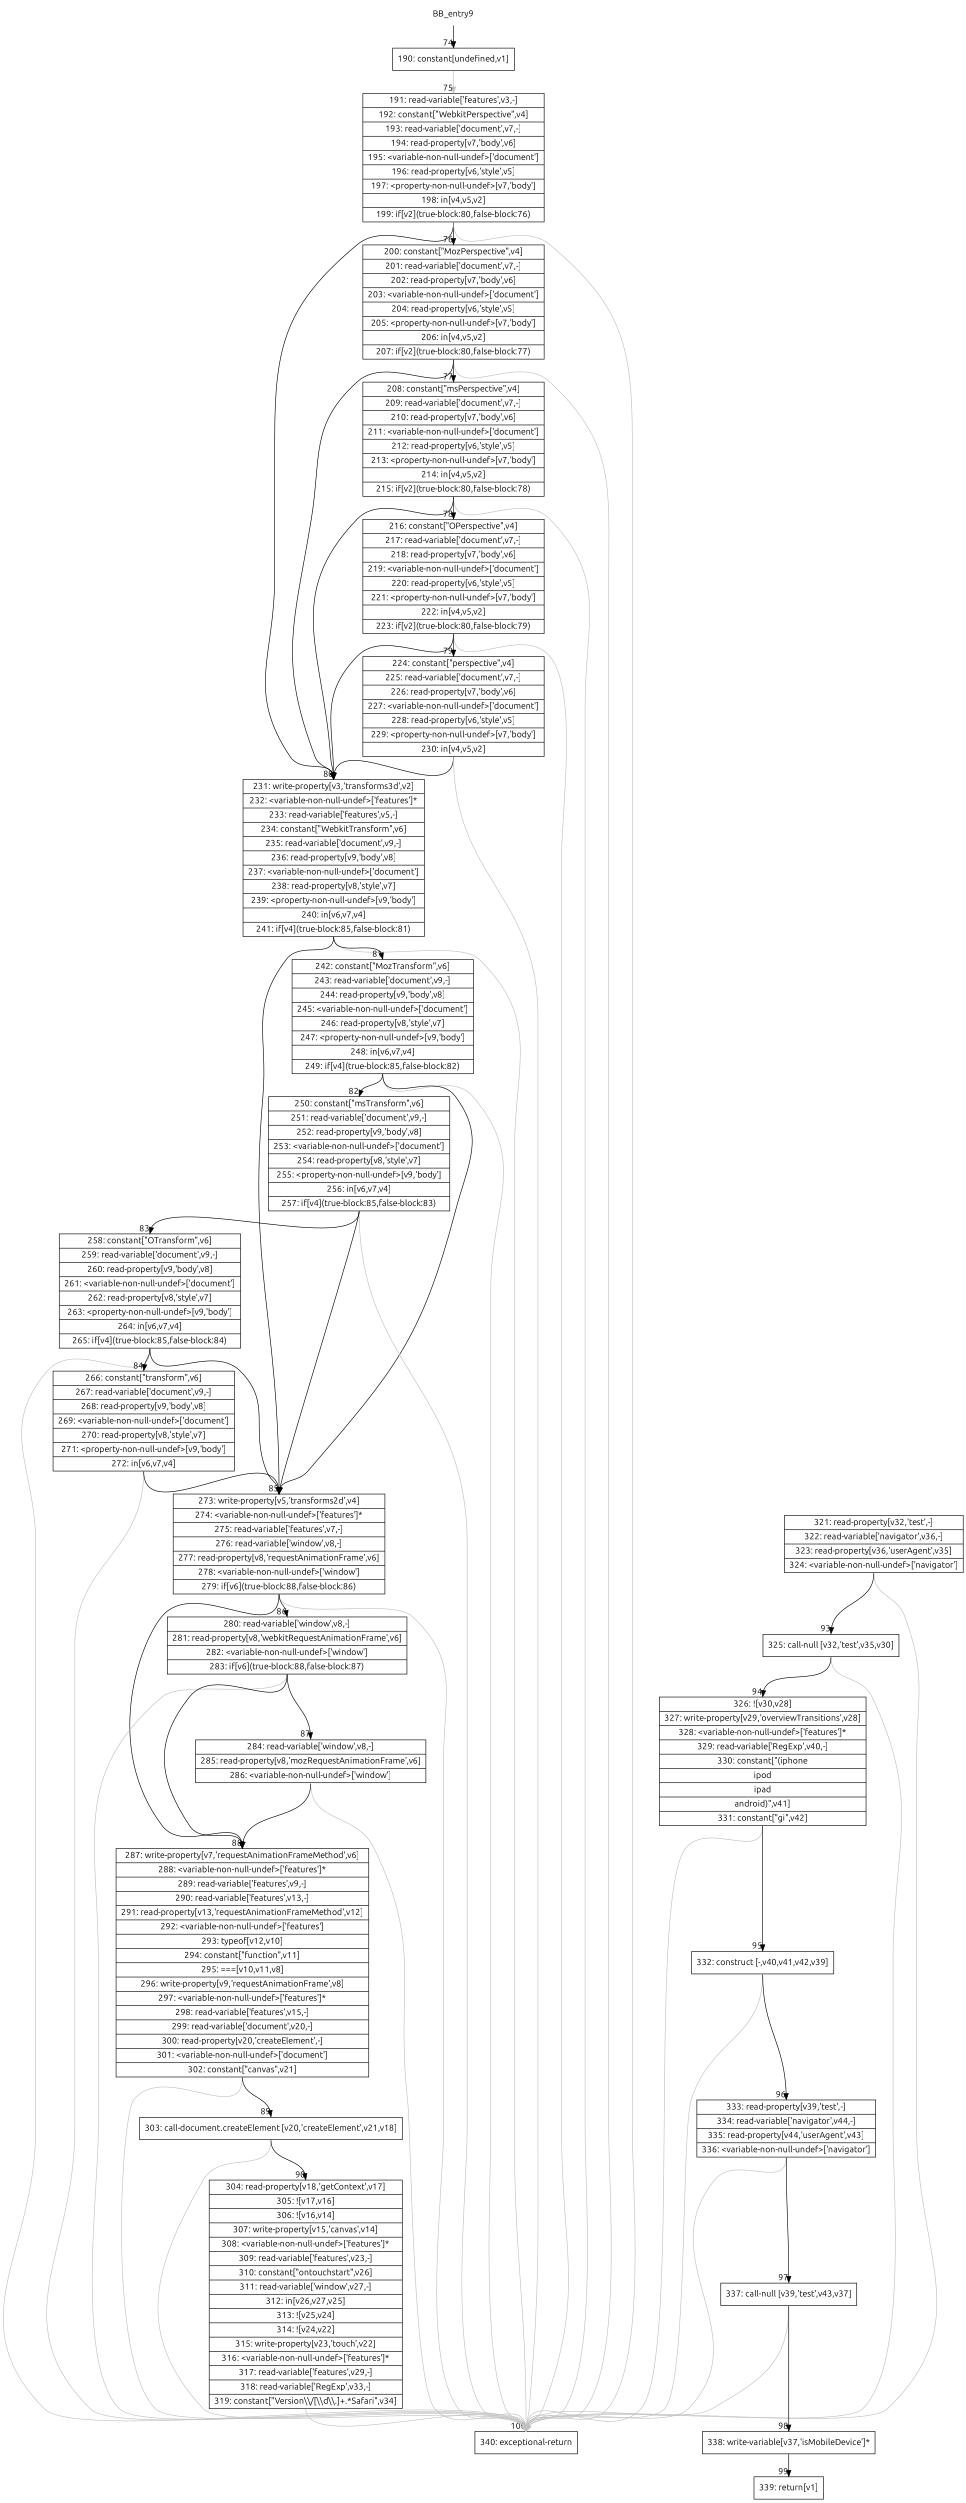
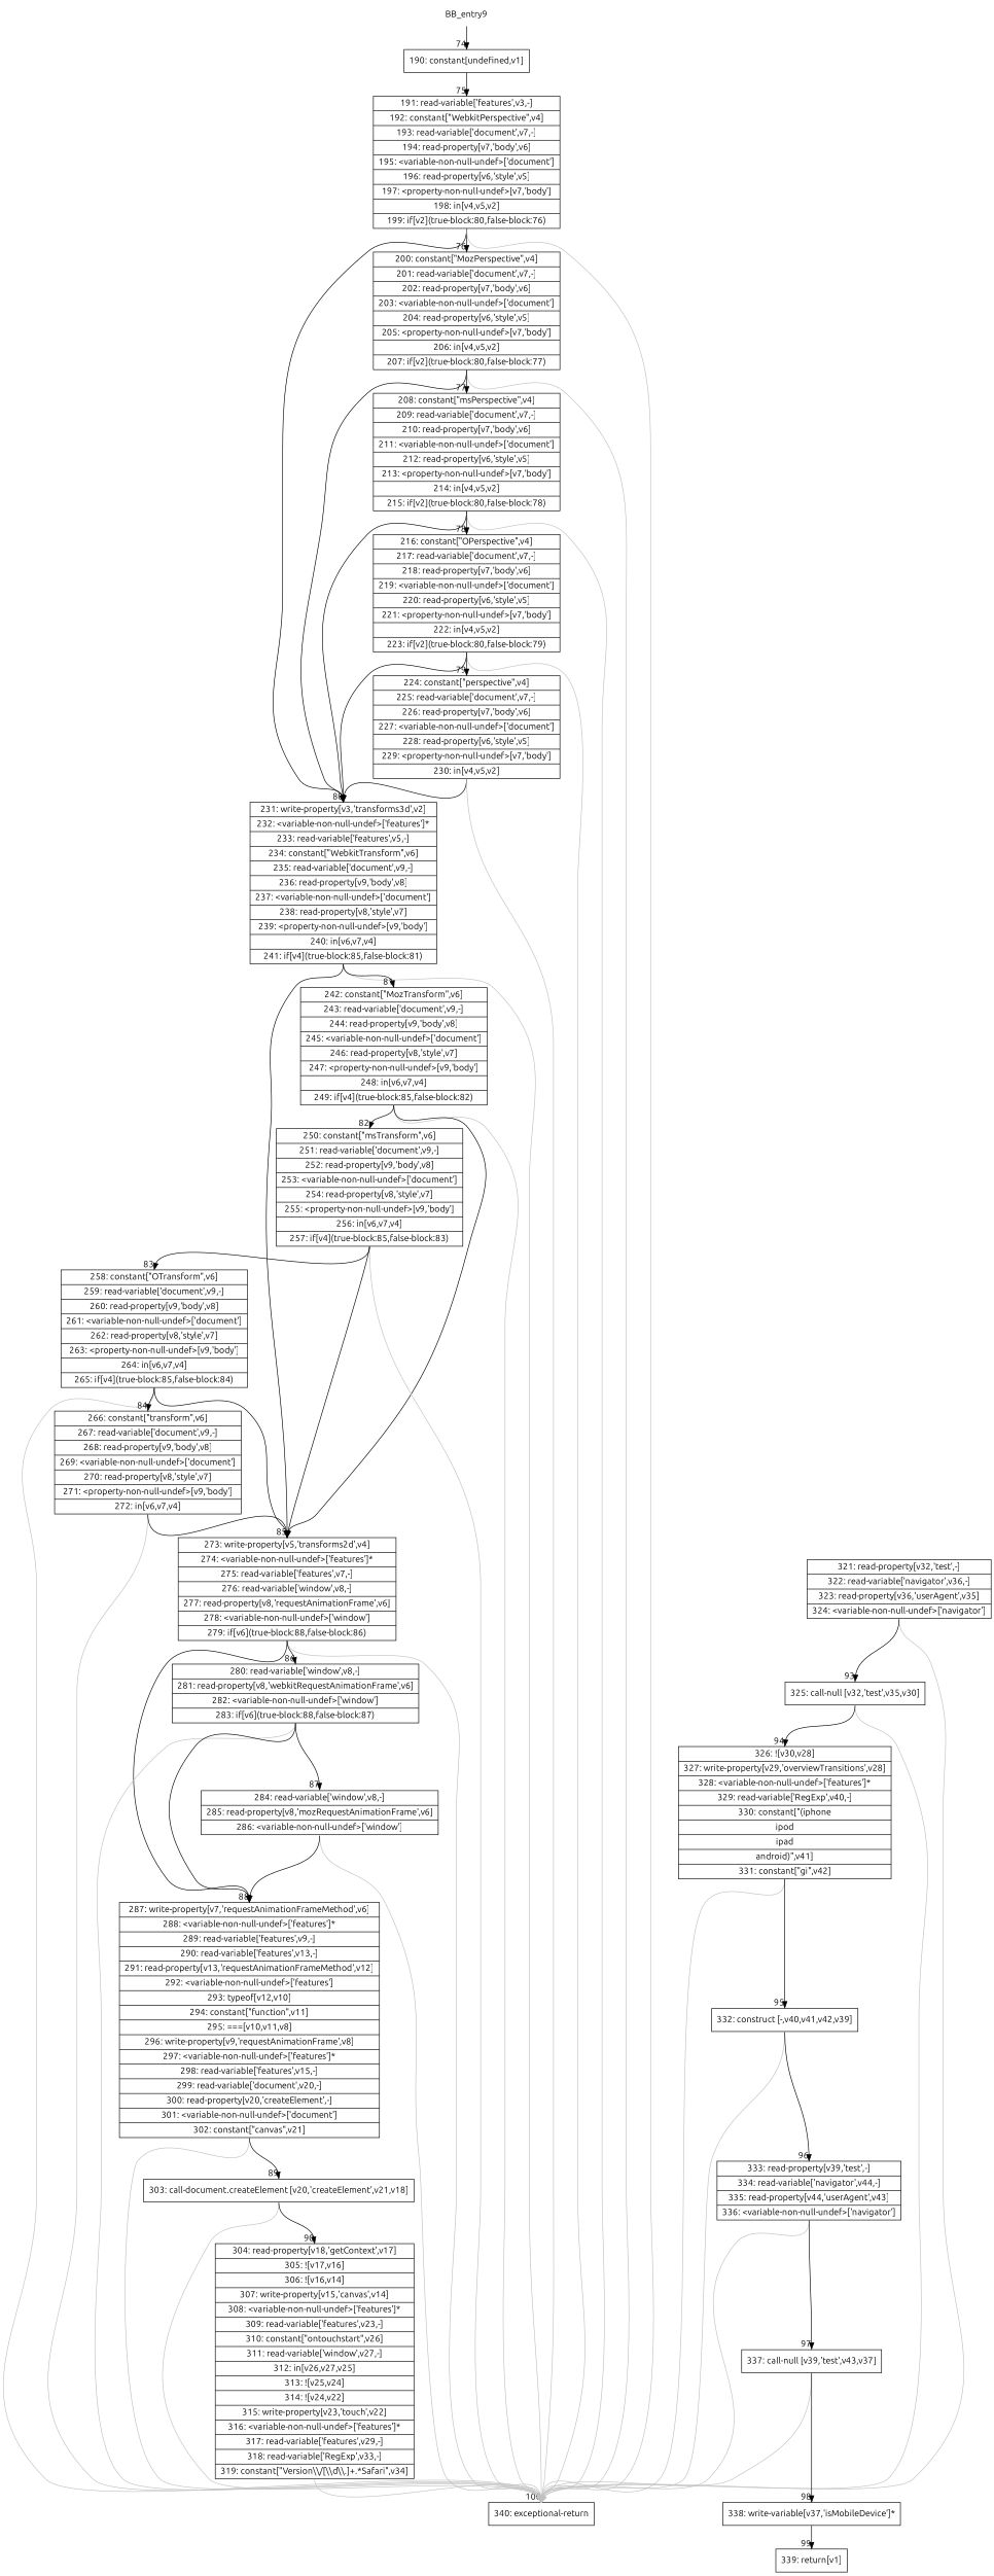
  digraph {
    fontname=Ubuntu
    rankdir=TD
    node [fontname=Ubuntu shape=record]
    edge [fontname=Ubuntu headport=n tailport=s]
    n1 [label=BB_entry9 shape=none]
    n2 [label="{190: constant[undefined,v1]}"]
    n3 [label="{191: read-variable['features',v3,-]|192: constant[\"WebkitPerspective\",v4]|193: read-variable['document',v7,-]|194: read-property[v7,'body',v6]|195: \<variable-non-null-undef\>['document']|196: read-property[v6,'style',v5]|197: \<property-non-null-undef\>[v7,'body']|198: in[v4,v5,v2]|199: if[v2](true-block:80,false-block:76)}"]
    n4 [label="{231: write-property[v3,'transforms3d',v2]|232: \<variable-non-null-undef\>['features']*|233: read-variable['features',v5,-]|234: constant[\"WebkitTransform\",v6]|235: read-variable['document',v9,-]|236: read-property[v9,'body',v8]|237: \<variable-non-null-undef\>['document']|238: read-property[v8,'style',v7]|239: \<property-non-null-undef\>[v9,'body']|240: in[v6,v7,v4]|241: if[v4](true-block:85,false-block:81)}"]
    n5 [label="{200: constant[\"MozPerspective\",v4]|201: read-variable['document',v7,-]|202: read-property[v7,'body',v6]|203: \<variable-non-null-undef\>['document']|204: read-property[v6,'style',v5]|205: \<property-non-null-undef\>[v7,'body']|206: in[v4,v5,v2]|207: if[v2](true-block:80,false-block:77)}"]
    n6 [label="{340: exceptional-return}"]
    n7 [label="{273: write-property[v5,'transforms2d',v4]|274: \<variable-non-null-undef\>['features']*|275: read-variable['features',v7,-]|276: read-variable['window',v8,-]|277: read-property[v8,'requestAnimationFrame',v6]|278: \<variable-non-null-undef\>['window']|279: if[v6](true-block:88,false-block:86)}"]
    n8 [label="{242: constant[\"MozTransform\",v6]|243: read-variable['document',v9,-]|244: read-property[v9,'body',v8]|245: \<variable-non-null-undef\>['document']|246: read-property[v8,'style',v7]|247: \<property-non-null-undef\>[v9,'body']|248: in[v6,v7,v4]|249: if[v4](true-block:85,false-block:82)}"]
    n9 [label="{208: constant[\"msPerspective\",v4]|209: read-variable['document',v7,-]|210: read-property[v7,'body',v6]|211: \<variable-non-null-undef\>['document']|212: read-property[v6,'style',v5]|213: \<property-non-null-undef\>[v7,'body']|214: in[v4,v5,v2]|215: if[v2](true-block:80,false-block:78)}"]
    n10 [label="{287: write-property[v7,'requestAnimationFrameMethod',v6]|288: \<variable-non-null-undef\>['features']*|289: read-variable['features',v9,-]|290: read-variable['features',v13,-]|291: read-property[v13,'requestAnimationFrameMethod',v12]|292: \<variable-non-null-undef\>['features']|293: typeof[v12,v10]|294: constant[\"function\",v11]|295: ===[v10,v11,v8]|296: write-property[v9,'requestAnimationFrame',v8]|297: \<variable-non-null-undef\>['features']*|298: read-variable['features',v15,-]|299: read-variable['document',v20,-]|300: read-property[v20,'createElement',-]|301: \<variable-non-null-undef\>['document']|302: constant[\"canvas\",v21]}"]
    n11 [label="{280: read-variable['window',v8,-]|281: read-property[v8,'webkitRequestAnimationFrame',v6]|282: \<variable-non-null-undef\>['window']|283: if[v6](true-block:88,false-block:87)}"]
    n12 [label="{250: constant[\"msTransform\",v6]|251: read-variable['document',v9,-]|252: read-property[v9,'body',v8]|253: \<variable-non-null-undef\>['document']|254: read-property[v8,'style',v7]|255: \<property-non-null-undef\>[v9,'body']|256: in[v6,v7,v4]|257: if[v4](true-block:85,false-block:83)}"]
    n13 [label="{216: constant[\"OPerspective\",v4]|217: read-variable['document',v7,-]|218: read-property[v7,'body',v6]|219: \<variable-non-null-undef\>['document']|220: read-property[v6,'style',v5]|221: \<property-non-null-undef\>[v7,'body']|222: in[v4,v5,v2]|223: if[v2](true-block:80,false-block:79)}"]
    n14 [label="{224: constant[\"perspective\",v4]|225: read-variable['document',v7,-]|226: read-property[v7,'body',v6]|227: \<variable-non-null-undef\>['document']|228: read-property[v6,'style',v5]|229: \<property-non-null-undef\>[v7,'body']|230: in[v4,v5,v2]}"]
    n15 [label="{303: call-document.createElement [v20,'createElement',v21,v18]}"]
    n16 [label="{284: read-variable['window',v8,-]|285: read-property[v8,'mozRequestAnimationFrame',v6]|286: \<variable-non-null-undef\>['window']}"]
    n17 [label="{258: constant[\"OTransform\",v6]|259: read-variable['document',v9,-]|260: read-property[v9,'body',v8]|261: \<variable-non-null-undef\>['document']|262: read-property[v8,'style',v7]|263: \<property-non-null-undef\>[v9,'body']|264: in[v6,v7,v4]|265: if[v4](true-block:85,false-block:84)}"]
    n18 [label="{266: constant[\"transform\",v6]|267: read-variable['document',v9,-]|268: read-property[v9,'body',v8]|269: \<variable-non-null-undef\>['document']|270: read-property[v8,'style',v7]|271: \<property-non-null-undef\>[v9,'body']|272: in[v6,v7,v4]}"]
    n19 [label="{304: read-property[v18,'getContext',v17]|305: ![v17,v16]|306: ![v16,v14]|307: write-property[v15,'canvas',v14]|308: \<variable-non-null-undef\>['features']*|309: read-variable['features',v23,-]|310: constant[\"ontouchstart\",v26]|311: read-variable['window',v27,-]|312: in[v26,v27,v25]|313: ![v25,v24]|314: ![v24,v22]|315: write-property[v23,'touch',v22]|316: \<variable-non-null-undef\>['features']*|317: read-variable['features',v29,-]|318: read-variable['RegExp',v33,-]|319: constant[\"Version\\\\/[\\\\d\\\\.]+.*Safari\",v34]}"]
    n20 [label="{321: read-property[v32,'test',-]|322: read-variable['navigator',v36,-]|323: read-property[v36,'userAgent',v35]|324: \<variable-non-null-undef\>['navigator']}"]
    n21 [label="{325: call-null [v32,'test',v35,v30]}"]
    n22 [label="{326: ![v30,v28]|327: write-property[v29,'overviewTransitions',v28]|328: \<variable-non-null-undef\>['features']*|329: read-variable['RegExp',v40,-]|330: constant[\"(iphone|ipod|ipad|android)\",v41]|331: constant[\"gi\",v42]}"]
    n23 [label="{332: construct [-,v40,v41,v42,v39]}"]
    n24 [label="{333: read-property[v39,'test',-]|334: read-variable['navigator',v44,-]|335: read-property[v44,'userAgent',v43]|336: \<variable-non-null-undef\>['navigator']}"]
    n25 [label="{337: call-null [v39,'test',v43,v37]}"]
    n26 [label="{338: write-variable[v37,'isMobileDevice']*}"]
    n27 [label="{339: return[v1]}"]
    n1 -> n2 [headlabel="    74"]
-   n2 -> n3 [headlabel="      75" color=gray]
+   n2 -> n3 [headlabel="      75"]
    n3 -> n4 [headlabel="      80"]
    n3 -> n5 [headlabel="      76"]
    n3 -> n6 [color=gray headlabel="      100"]
    n4 -> n6 [color=gray]
    n4 -> n7 [headlabel="      85"]
    n4 -> n8 [headlabel="      81"]
    n5 -> n4
    n5 -> n6 [color=gray]
    n5 -> n9 [headlabel="      77"]
    n7 -> n6 [color=gray]
    n7 -> n10 [headlabel="      88"]
    n7 -> n11 [headlabel="      86"]
    n8 -> n6 [color=gray]
    n8 -> n7
    n8 -> n12 [headlabel="      82"]
    n9 -> n4
    n9 -> n6 [color=gray]
    n9 -> n13 [headlabel="      78"]
    n10 -> n6 [color=gray]
    n10 -> n15 [headlabel="      89"]
    n11 -> n6 [color=gray]
    n11 -> n10
    n11 -> n16 [headlabel="      87"]
    n12 -> n6 [color=gray]
    n12 -> n7
    n12 -> n17 [headlabel="      83"]
    n13 -> n4
    n13 -> n6 [color=gray]
    n13 -> n14 [headlabel="      79"]
    n14 -> n4
    n14 -> n6 [color=gray]
    n15 -> n6 [color=gray]
    n15 -> n19 [headlabel="      90"]
    n16 -> n6 [color=gray]
    n16 -> n10
    n17 -> n6 [color=gray]
    n17 -> n7
    n17 -> n18 [headlabel="      84"]
    n18 -> n6 [color=gray]
    n18 -> n7
    n19 -> n6 [color=gray]
    n20 -> n6 [color=gray]
    n20 -> n21 [headlabel="      93"]
    n21 -> n6 [color=gray]
    n21 -> n22 [headlabel="      94"]
    n22 -> n6 [color=gray]
    n22 -> n23 [headlabel="      95"]
    n23 -> n6 [color=gray]
    n23 -> n24 [headlabel="      96"]
    n24 -> n6 [color=gray]
    n24 -> n25 [headlabel="      97"]
    n25 -> n6 [color=gray]
    n25 -> n26 [headlabel="      98"]
    n26 -> n27 [headlabel="      99"]
  }
